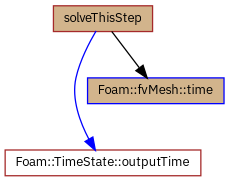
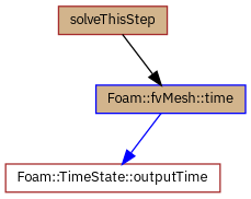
  digraph {
    fontname="IBM Plex Sans"
    rankdir=TB
    node [color=brown fillcolor=tan fontname="IBM Plex Sans" fontsize=10 shape=record style=filled]
    edge [fontname="IBM Plex Sans" fontsize=10 labelfontname=FreeSans labelfontsize=10 style=solid]
    n1 [fontcolor=black height=0.2 label=solveThisStep width=0.4]
    n2 [fillcolor=white height=0.2 label="Foam::TimeState::outputTime" width=0.4]
    n3 [color=blue height=0.2 label="Foam::fvMesh::time" width=0.4]
-   n1 -> n2 [color=blue]
+   n3 -> n2 [color=blue]
    n1 -> n3 [color=black]
  }
